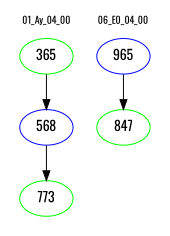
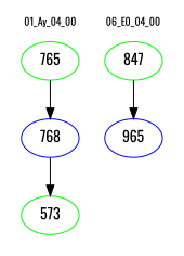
  digraph {
    fontname=Oswald
    node [color=green fontname=Oswald]
    edge [color=black fontname=Oswald]
-   n1 [label=365]
-   n2 [color=blue label=568]
-   n3 [label=773]
+   n1 [label=765]
+   n2 [color=blue label=768]
+   n3 [label=573]
    n4 [color=blue label=965]
    n5 [label=847]
    subgraph cluster_1 {
      color=white
      fontsize=10
      label="01_Ay_04_00"
      n1
      n2
      n3
    }
    subgraph cluster_2 {
      color=white
      fontsize=10
      label="06_E0_04_00"
      n4
      n5
    }
    n1 -> n2
    n2 -> n3
-   n4 -> n5
+   n5 -> n4
  }
